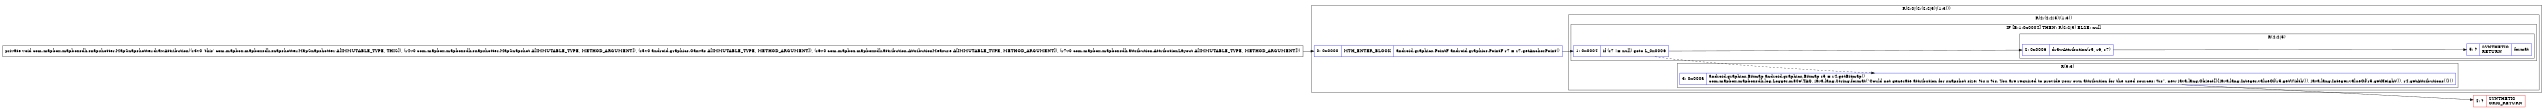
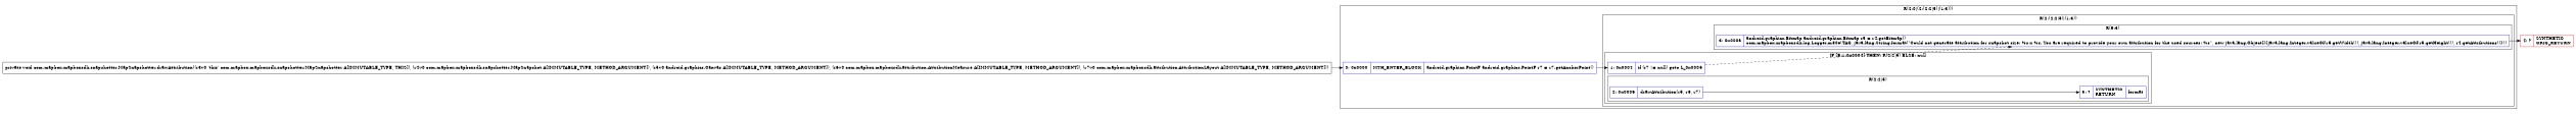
  digraph {
    rankdir=LR
    node [color=blue shape=record]
    n1 [label="{2\:\ 0x0006|drawAttribution(r5, r6, r7)\l}"]
    n2 [label="{5\:\ ?|SYNTHETIC\lRETURN\l|format\l}"]
    n3 [label="{1\:\ 0x0004|if (r7 != null) goto L_0x0006\l}"]
    n4 [label="{3\:\ 0x000a|android.graphics.Bitmap android.graphics.Bitmap r5 = r4.getBitmap()\lcom.mapbox.mapboxsdk.log.Logger.m80e(TAG, java.lang.String.format(\"Could not generate attribution for snapshot size: %s x %s. You are required to provide your own attribution for the used sources: %s\", new java.lang.Object[]\{java.lang.Integer.valueOf(r5.getWidth()), java.lang.Integer.valueOf(r5.getHeight()), r4.getAttributions()\}))\l}"]
    n5 [label="{0\:\ 0x0000|MTH_ENTER_BLOCK\l|android.graphics.PointF android.graphics.PointF r7 = r7.getAnchorPoint()\l}"]
    n6 [color=red label="{4\:\ ?|SYNTHETIC\lORIG_RETURN\l}"]
    n7 [label="{private void com.mapbox.mapboxsdk.snapshotter.MapSnapshotter.drawAttribution((r3v0 'this' com.mapbox.mapboxsdk.snapshotter.MapSnapshotter A[IMMUTABLE_TYPE, THIS]), (r4v0 com.mapbox.mapboxsdk.snapshotter.MapSnapshot A[IMMUTABLE_TYPE, METHOD_ARGUMENT]), (r5v0 android.graphics.Canvas A[IMMUTABLE_TYPE, METHOD_ARGUMENT]), (r6v0 com.mapbox.mapboxsdk.attribution.AttributionMeasure A[IMMUTABLE_TYPE, METHOD_ARGUMENT]), (r7v0 com.mapbox.mapboxsdk.attribution.AttributionLayout A[IMMUTABLE_TYPE, METHOD_ARGUMENT])) }" color=""]
    subgraph cluster_1 {
      label="R(2:0|(2:(2:2|5)|(1:3)))"
      n5
      subgraph cluster_2 {
        label="R(2:(2:2|5)|(1:3))"
        subgraph cluster_3 {
          label="IF [B:1:0x0004] THEN: R(2:2|5) ELSE: null"
          n3
          subgraph cluster_4 {
            label="R(2:2|5)"
            n1
            n2
          }
        }
        subgraph cluster_5 {
          label="R(9:3)"
          n4
        }
      }
    }
    n1 -> n2
-   n3 -> n1
    n3 -> n4 [style=dashed]
    n4 -> n6
    n5 -> n3
    n7 -> n5
  }
